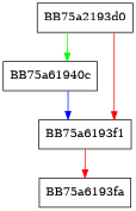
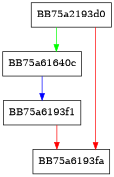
  digraph {
    splines=ortho
    node [shape=box]
    edge [color=red]
    n1 [label=BB75a2193d0]
-   BB75a61940c
+   BB75a61940c [label=BB75a61640c]
    BB75a6193f1
    BB75a6193fa
    n1 -> BB75a61940c [color=green]
-   n1 -> BB75a6193f1
+   n1 -> BB75a6193fa
    BB75a61940c -> BB75a6193f1 [color=blue]
    BB75a6193f1 -> BB75a6193fa
  }
